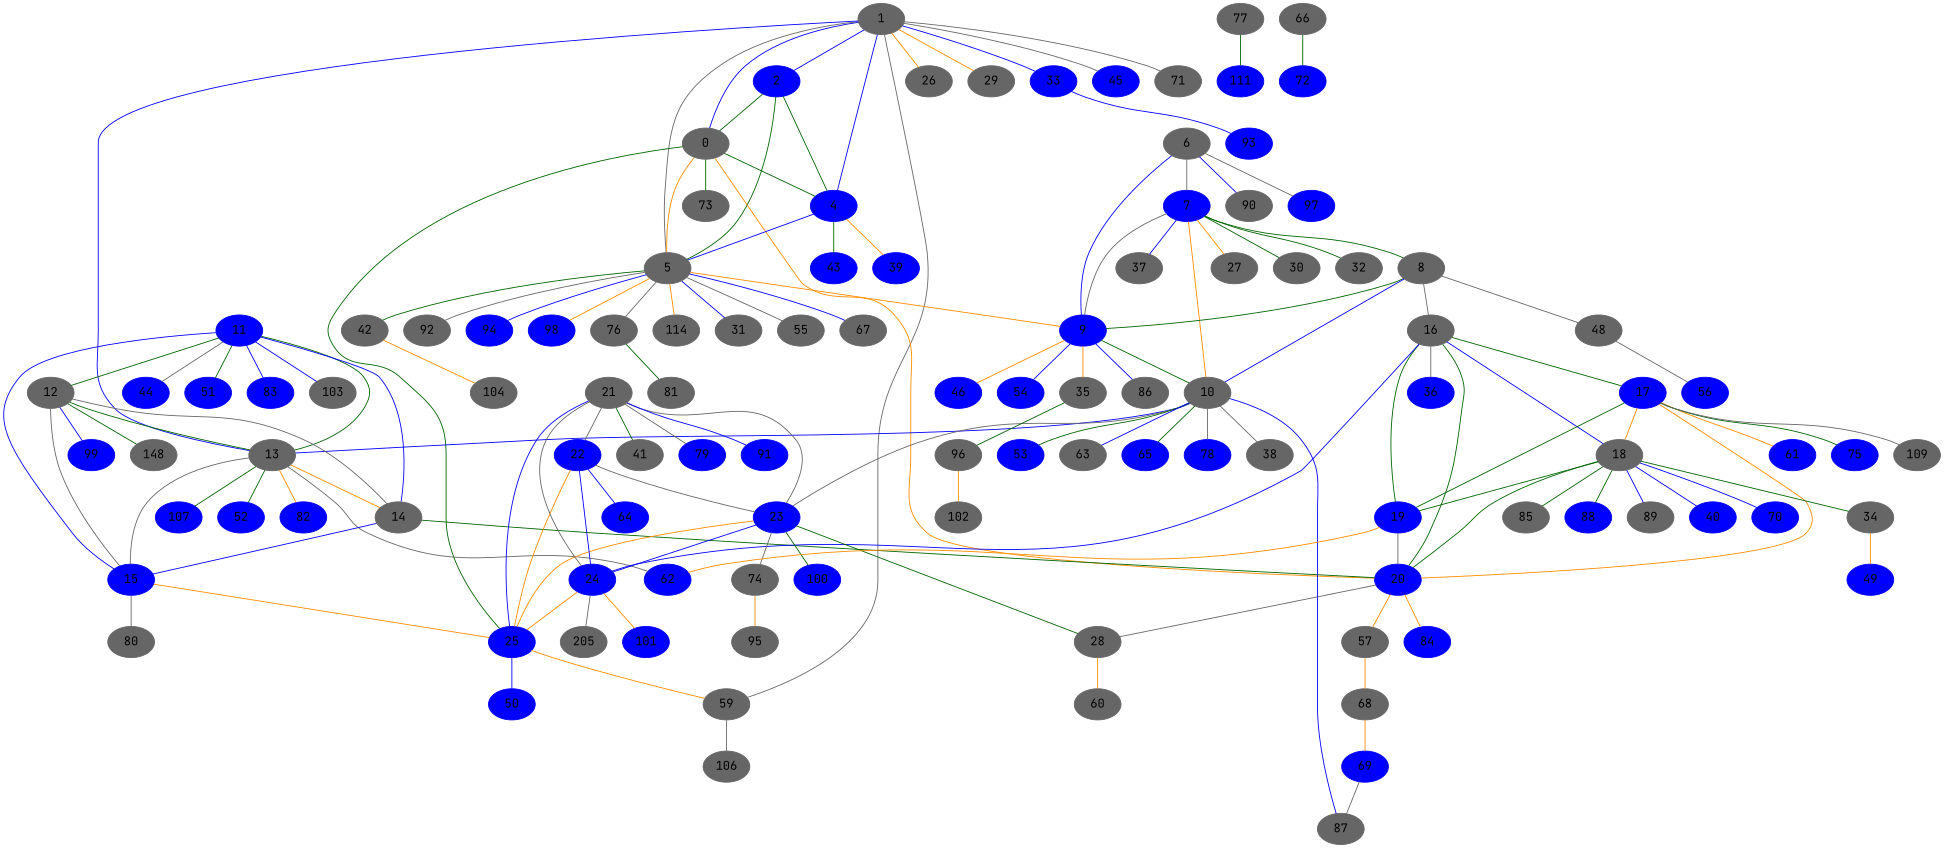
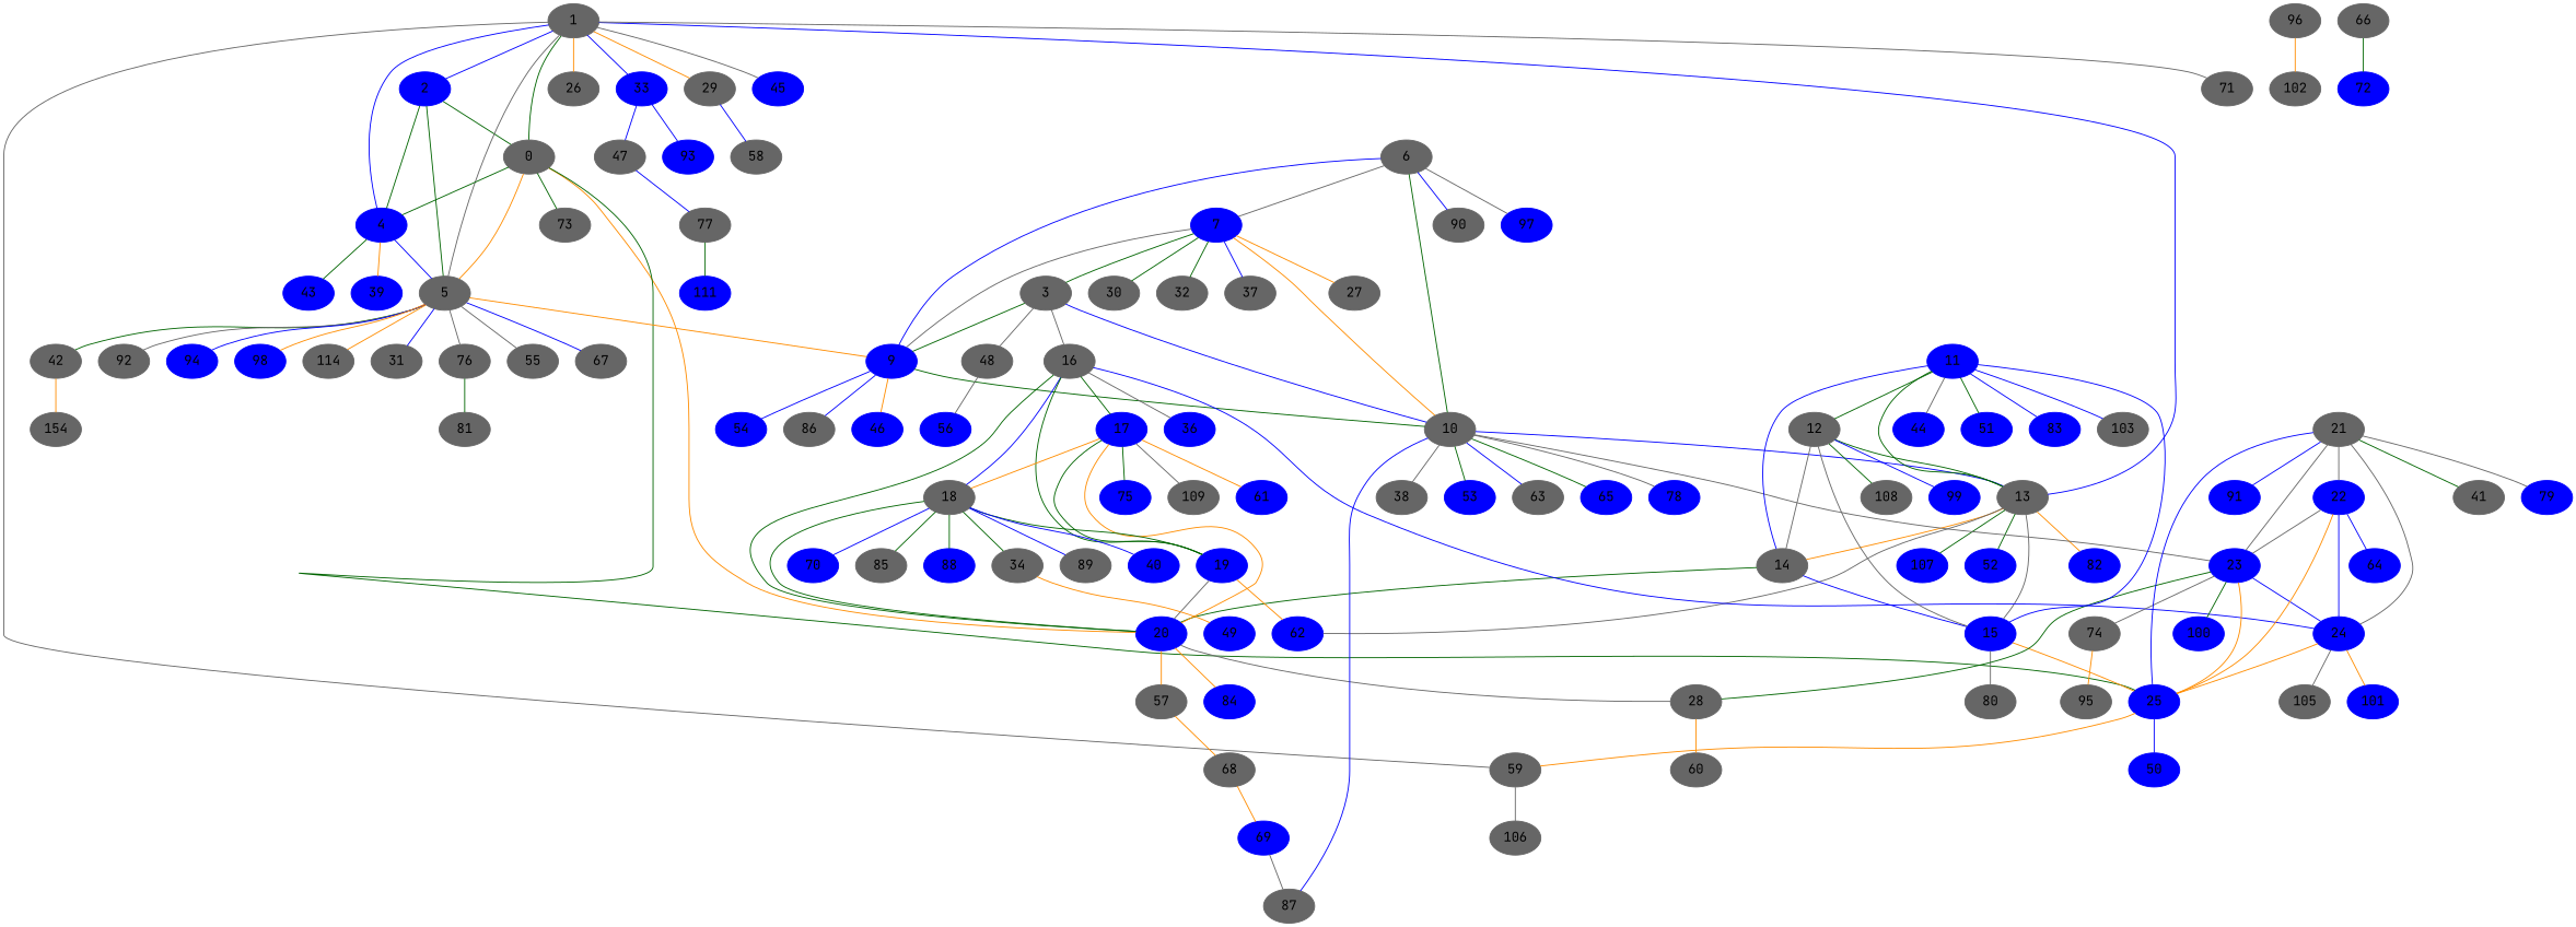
  graph {
    fontname="JetBrains Mono"
    node [color=gray40 fontname="JetBrains Mono" style=filled]
    edge [color=darkgreen fontname="JetBrains Mono"]
    2 [color=blue]
    1
    n3 [label=0]
    4 [color=blue]
    5
    13
    26
    29
    33 [color=blue]
    45 [color=blue]
    59
    71
    20 [color=blue]
    25 [color=blue]
    73
    39 [color=blue]
    43 [color=blue]
    9 [color=blue]
    31
    42
    55
    67
    76
    92
    94 [color=blue]
    98 [color=blue]
    n27 [label=114]
    14
    15 [color=blue]
    52 [color=blue]
    62 [color=blue]
    82 [color=blue]
    107 [color=blue]
+   58
+   47
    93 [color=blue]
    106
    28
    57
    84 [color=blue]
    50 [color=blue]
    10
-   35
    46 [color=blue]
    54 [color=blue]
    86
-   104
+   104 [label=154]
    81
    6
    7 [color=blue]
    90
    97 [color=blue]
-   8
+   8 [label=3]
    27
    30
    32
    37
    16
    48
    23 [color=blue]
    38
    53 [color=blue]
    63
    65 [color=blue]
    78 [color=blue]
    87
    17 [color=blue]
    18
    19 [color=blue]
    24 [color=blue]
    36 [color=blue]
    56 [color=blue]
    96
    74
    100 [color=blue]
    11 [color=blue]
    12
    44 [color=blue]
    51 [color=blue]
    83 [color=blue]
    103
    99 [color=blue]
-   108 [label=148]
+   108
    80
    61 [color=blue]
    75 [color=blue]
    109
    34
    40 [color=blue]
    70 [color=blue]
    85
    88 [color=blue]
    89
    101 [color=blue]
-   105 [label=205]
+   105
    49 [color=blue]
    60
    68
    21
    22 [color=blue]
    41
    79 [color=blue]
    91 [color=blue]
    64 [color=blue]
    95
    77
    72 [color=blue]
    66
    102
    111 [color=blue]
    69 [color=blue]
    2 -- n3
    2 -- 4
    2 -- 5
    1 -- 2 [color=blue]
-   1 -- n3 [color=blue]
+   1 -- n3
    1 -- 4 [color=blue]
    1 -- 5 [color=gray40]
    1 -- 13 [color=blue]
    1 -- 26 [color=darkorange]
    1 -- 29 [color=darkorange]
    1 -- 33 [color=blue]
    1 -- 45 [color=gray40]
    1 -- 59 [color=gray40]
    1 -- 71 [color=gray40]
    n3 -- 4
    n3 -- 5 [color=darkorange]
    n3 -- 20 [color=darkorange]
    n3 -- 25
    n3 -- 73
    4 -- 5 [color=blue]
    4 -- 39 [color=darkorange]
    4 -- 43
    5 -- 9 [color=darkorange]
    5 -- 31 [color=blue]
    5 -- 42
    5 -- 55 [color=gray40]
    5 -- 67 [color=blue]
    5 -- 76 [color=gray40]
    5 -- 92 [color=gray40]
    5 -- 94 [color=blue]
    5 -- 98 [color=darkorange]
    5 -- n27 [color=darkorange]
    13 -- 14 [color=darkorange]
    13 -- 15 [color=gray40]
    13 -- 52
    13 -- 62 [color=gray40]
    13 -- 82 [color=darkorange]
    13 -- 107
+   29 -- 58 [color=blue]
+   33 -- 47 [color=blue]
    33 -- 93 [color=blue]
    59 -- 106 [color=gray40]
    20 -- 28 [color=gray40]
    20 -- 57 [color=darkorange]
    20 -- 84 [color=darkorange]
    25 -- 59 [color=darkorange]
    25 -- 50 [color=blue]
    9 -- 10
-   9 -- 35 [color=darkorange]
    9 -- 46 [color=darkorange]
    9 -- 54 [color=blue]
    9 -- 86 [color=blue]
    42 -- 104 [color=darkorange]
    76 -- 81
    14 -- 20
    14 -- 15 [color=blue]
    15 -- 25 [color=darkorange]
    15 -- 80 [color=gray40]
+   47 -- 77 [color=blue]
    28 -- 60 [color=darkorange]
    57 -- 68 [color=darkorange]
    10 -- 13 [color=blue]
    10 -- 23 [color=gray40]
    10 -- 38 [color=gray40]
    10 -- 53
    10 -- 63 [color=blue]
    10 -- 65
    10 -- 78 [color=gray40]
    10 -- 87 [color=blue]
-   35 -- 96
    6 -- 9 [color=blue]
+   6 -- 10
    6 -- 7 [color=gray40]
    6 -- 90 [color=blue]
    6 -- 97 [color=gray40]
    7 -- 9 [color=gray40]
    7 -- 10 [color=darkorange]
    7 -- 8
    7 -- 27 [color=darkorange]
    7 -- 30
    7 -- 32
    7 -- 37 [color=blue]
    8 -- 9
    8 -- 10 [color=blue]
    8 -- 16 [color=gray40]
    8 -- 48 [color=gray40]
    16 -- 20
    16 -- 17
    16 -- 18 [color=blue]
    16 -- 19
    16 -- 24 [color=blue]
    16 -- 36 [color=gray40]
    48 -- 56 [color=gray40]
    23 -- 25 [color=darkorange]
    23 -- 28
    23 -- 24 [color=blue]
    23 -- 74 [color=gray40]
    23 -- 100
    17 -- 20 [color=darkorange]
    17 -- 18 [color=darkorange]
    17 -- 19
    17 -- 61 [color=darkorange]
    17 -- 75
    17 -- 109 [color=gray40]
    18 -- 20
    18 -- 19
    18 -- 34
    18 -- 40 [color=blue]
    18 -- 70 [color=blue]
    18 -- 85
    18 -- 88
    18 -- 89 [color=blue]
    19 -- 20 [color=gray40]
    19 -- 62 [color=darkorange]
    24 -- 25 [color=darkorange]
    24 -- 101 [color=darkorange]
    24 -- 105 [color=gray40]
    96 -- 102 [color=darkorange]
    74 -- 95 [color=darkorange]
    11 -- 13
    11 -- 14 [color=blue]
    11 -- 15 [color=blue]
    11 -- 12
    11 -- 44 [color=gray40]
    11 -- 51
    11 -- 83 [color=blue]
    11 -- 103 [color=blue]
    12 -- 13
    12 -- 14 [color=gray40]
    12 -- 15 [color=gray40]
    12 -- 99 [color=blue]
    12 -- 108
    34 -- 49 [color=darkorange]
    68 -- 69 [color=darkorange]
    21 -- 25 [color=blue]
    21 -- 23 [color=gray40]
    21 -- 24 [color=gray40]
    21 -- 22 [color=gray40]
    21 -- 41
    21 -- 79 [color=gray40]
    21 -- 91 [color=blue]
    22 -- 25 [color=darkorange]
    22 -- 23 [color=gray40]
    22 -- 24 [color=blue]
    22 -- 64 [color=blue]
    77 -- 111
    66 -- 72
    69 -- 87 [color=gray40]
  }
